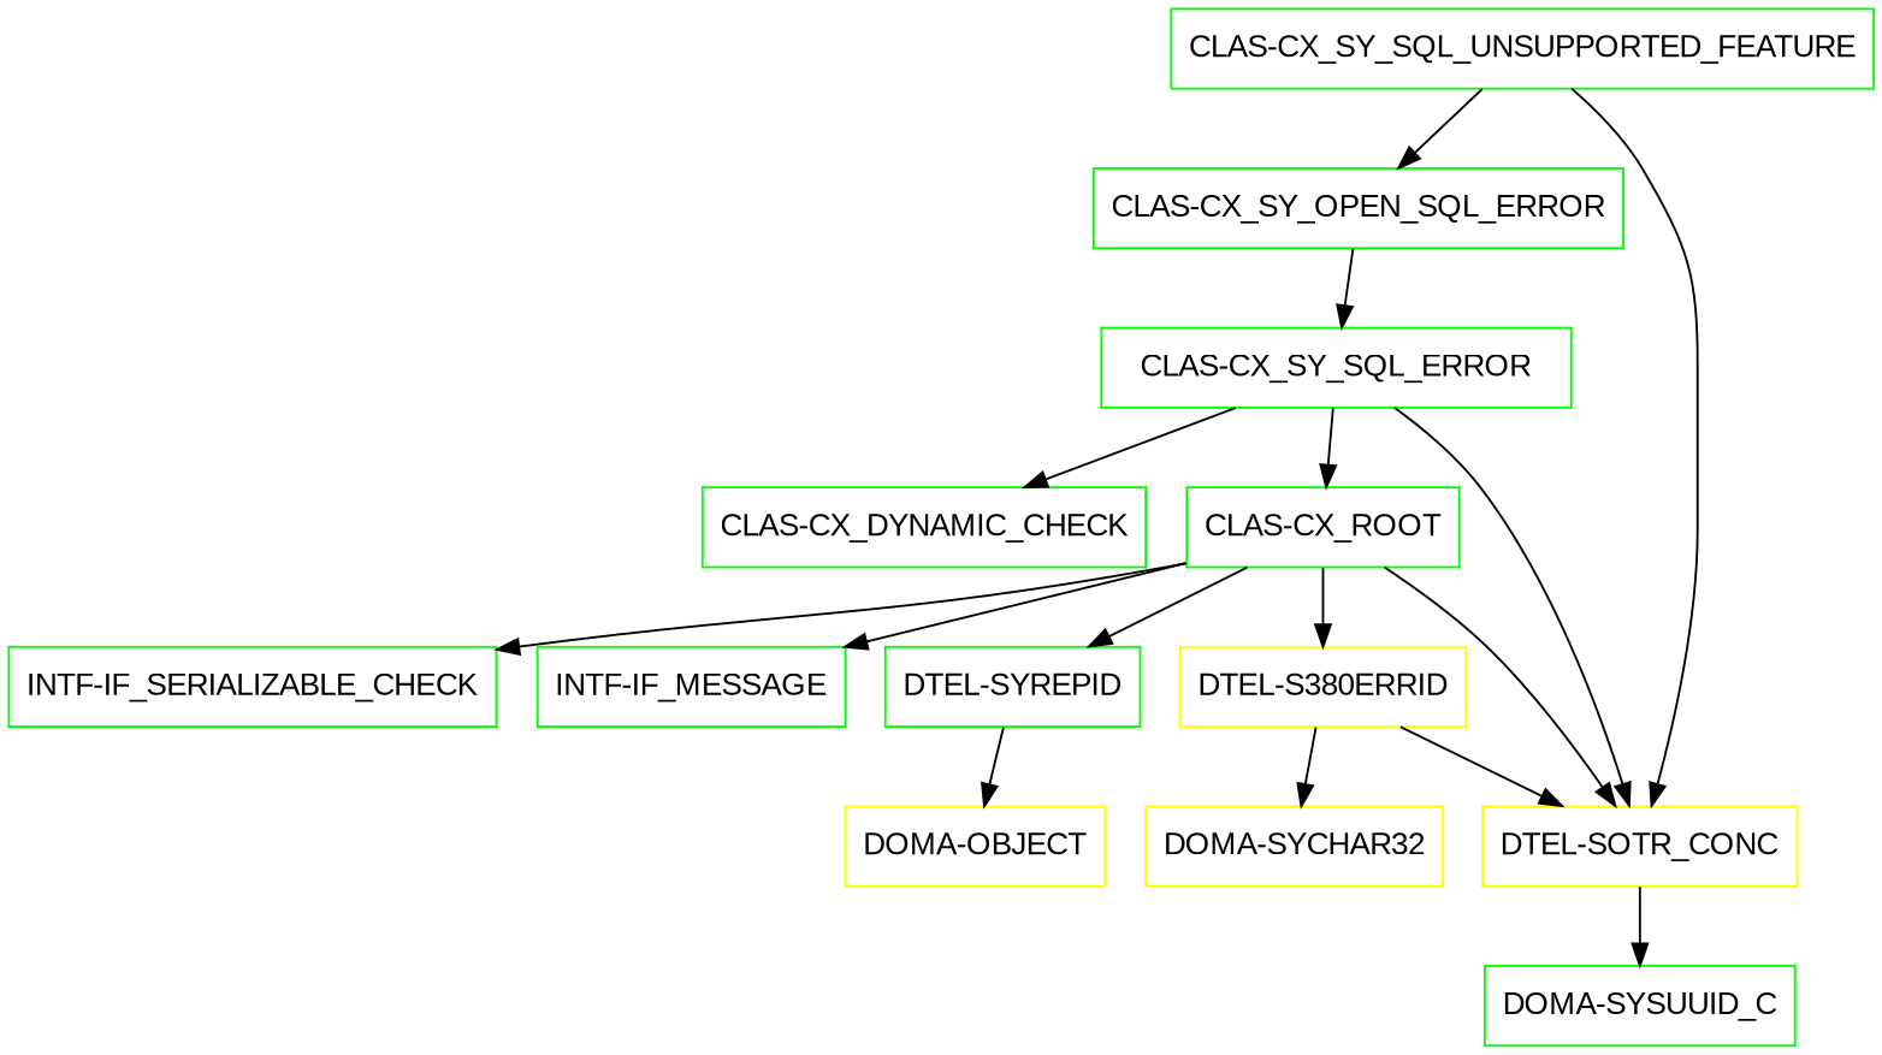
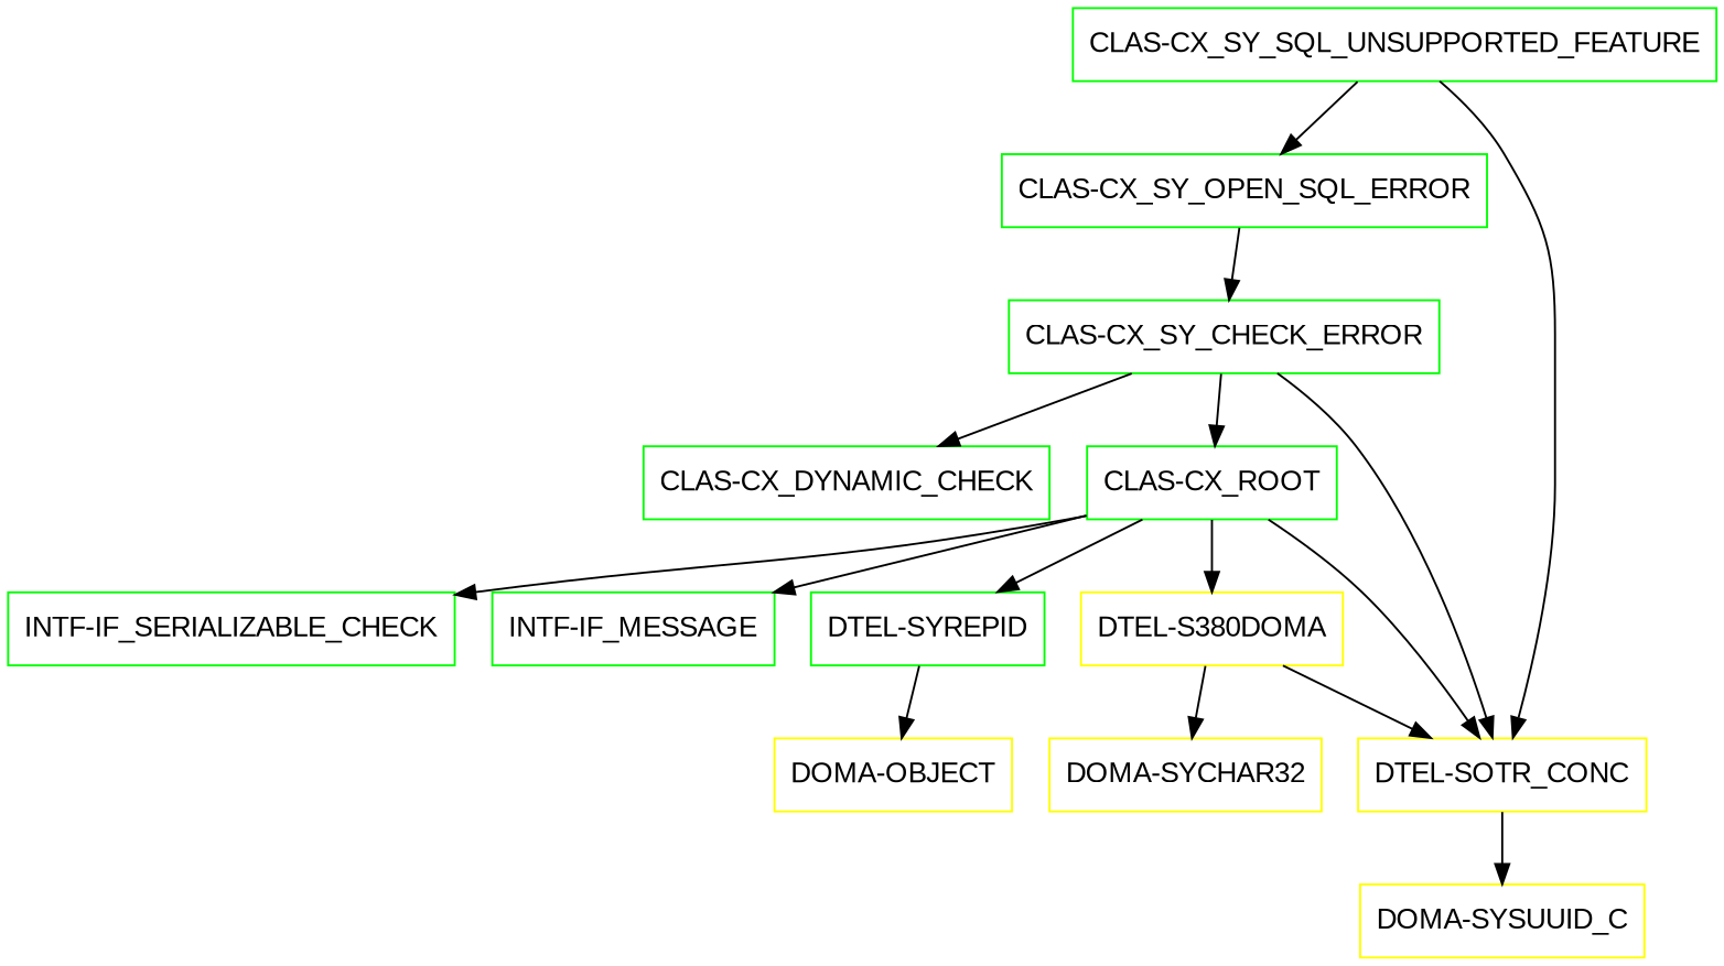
  digraph {
    fontname="Liberation Sans"
    node [color=green fontname="Liberation Sans" shape=box]
    edge [fontname="Liberation Sans"]
    "CLAS-CX_SY_SQL_UNSUPPORTED_FEATURE"
    "CLAS-CX_SY_OPEN_SQL_ERROR"
    "DTEL-SOTR_CONC" [color=yellow]
-   "CLAS-CX_SY_SQL_ERROR"
-   "DOMA-SYSUUID_C"
+   "CLAS-CX_SY_SQL_ERROR" [label="CLAS-CX_SY_CHECK_ERROR"]
+   "DOMA-SYSUUID_C" [color=yellow]
    "CLAS-CX_DYNAMIC_CHECK"
    "CLAS-CX_ROOT"
    n8 [label="INTF-IF_SERIALIZABLE_CHECK"]
    "INTF-IF_MESSAGE"
    "DTEL-SYREPID"
-   "DTEL-S380ERRID" [color=yellow]
+   "DTEL-S380ERRID" [color=yellow label="DTEL-S380DOMA"]
    n12 [color=yellow label="DOMA-OBJECT"]
    n13 [color=yellow label="DOMA-SYCHAR32"]
    "CLAS-CX_SY_SQL_UNSUPPORTED_FEATURE" -> "CLAS-CX_SY_OPEN_SQL_ERROR"
    "CLAS-CX_SY_SQL_UNSUPPORTED_FEATURE" -> "DTEL-SOTR_CONC"
    "CLAS-CX_SY_OPEN_SQL_ERROR" -> "CLAS-CX_SY_SQL_ERROR"
    "DTEL-SOTR_CONC" -> "DOMA-SYSUUID_C"
    "CLAS-CX_SY_SQL_ERROR" -> "DTEL-SOTR_CONC"
    "CLAS-CX_SY_SQL_ERROR" -> "CLAS-CX_DYNAMIC_CHECK"
    "CLAS-CX_SY_SQL_ERROR" -> "CLAS-CX_ROOT"
    "CLAS-CX_ROOT" -> "DTEL-SOTR_CONC"
    "CLAS-CX_ROOT" -> n8
    "CLAS-CX_ROOT" -> "INTF-IF_MESSAGE"
    "CLAS-CX_ROOT" -> "DTEL-SYREPID"
    "CLAS-CX_ROOT" -> "DTEL-S380ERRID"
    "DTEL-SYREPID" -> n12
    "DTEL-S380ERRID" -> "DTEL-SOTR_CONC"
    "DTEL-S380ERRID" -> n13
  }
